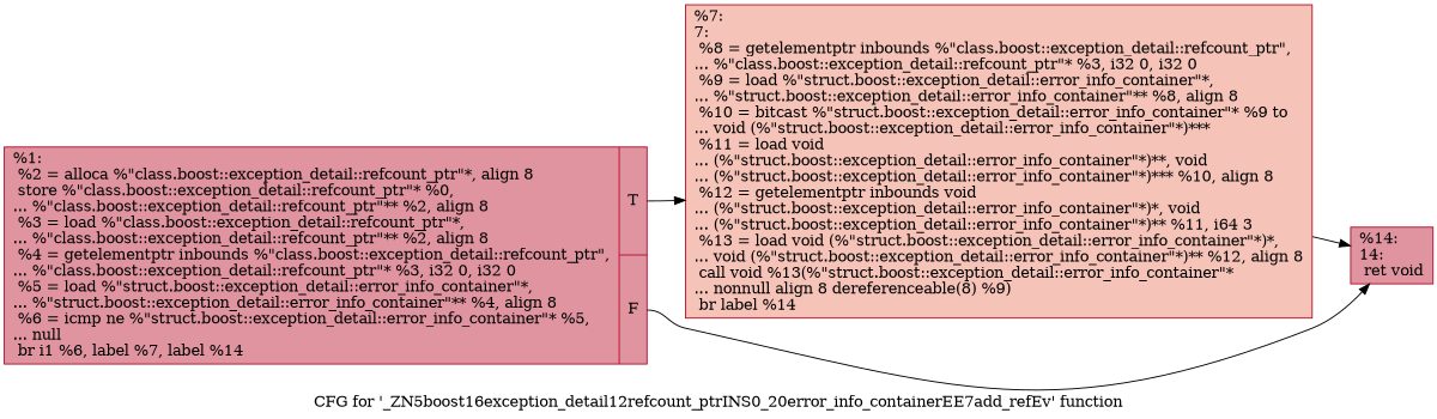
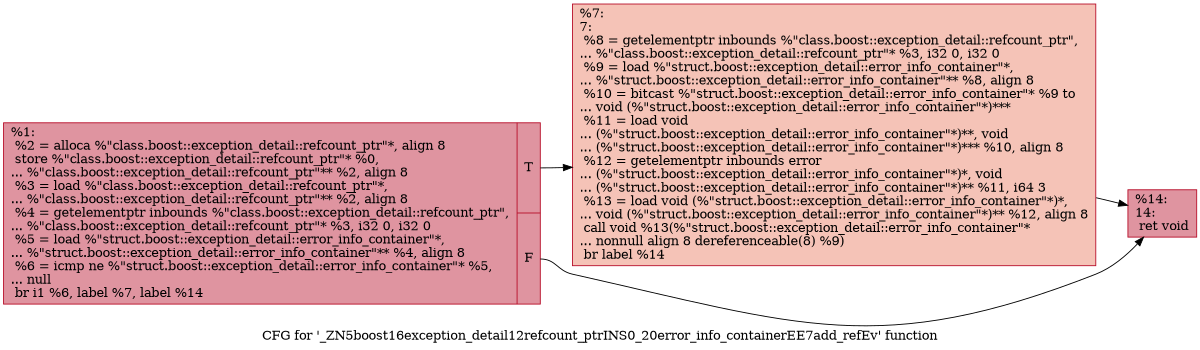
  digraph {
    label="CFG for '_ZN5boost16exception_detail12refcount_ptrINS0_20error_info_containerEE7add_refEv' function"
    rankdir=LR
    node [color="#b70d28ff" fillcolor="#b70d2870" shape=record style=filled]
    n1 [label="{%1:\l  %2 = alloca %\"class.boost::exception_detail::refcount_ptr\"*, align 8\l  store %\"class.boost::exception_detail::refcount_ptr\"* %0,\l... %\"class.boost::exception_detail::refcount_ptr\"** %2, align 8\l  %3 = load %\"class.boost::exception_detail::refcount_ptr\"*,\l... %\"class.boost::exception_detail::refcount_ptr\"** %2, align 8\l  %4 = getelementptr inbounds %\"class.boost::exception_detail::refcount_ptr\",\l... %\"class.boost::exception_detail::refcount_ptr\"* %3, i32 0, i32 0\l  %5 = load %\"struct.boost::exception_detail::error_info_container\"*,\l... %\"struct.boost::exception_detail::error_info_container\"** %4, align 8\l  %6 = icmp ne %\"struct.boost::exception_detail::error_info_container\"* %5,\l... null\l  br i1 %6, label %7, label %14\l|{<s0>T|<s1>F}}"]
-   n2 [fillcolor="#e8765c70" label="{%7:\l7:                                                \l  %8 = getelementptr inbounds %\"class.boost::exception_detail::refcount_ptr\",\l... %\"class.boost::exception_detail::refcount_ptr\"* %3, i32 0, i32 0\l  %9 = load %\"struct.boost::exception_detail::error_info_container\"*,\l... %\"struct.boost::exception_detail::error_info_container\"** %8, align 8\l  %10 = bitcast %\"struct.boost::exception_detail::error_info_container\"* %9 to\l... void (%\"struct.boost::exception_detail::error_info_container\"*)***\l  %11 = load void\l... (%\"struct.boost::exception_detail::error_info_container\"*)**, void\l... (%\"struct.boost::exception_detail::error_info_container\"*)*** %10, align 8\l  %12 = getelementptr inbounds void\l... (%\"struct.boost::exception_detail::error_info_container\"*)*, void\l... (%\"struct.boost::exception_detail::error_info_container\"*)** %11, i64 3\l  %13 = load void (%\"struct.boost::exception_detail::error_info_container\"*)*,\l... void (%\"struct.boost::exception_detail::error_info_container\"*)** %12, align 8\l  call void %13(%\"struct.boost::exception_detail::error_info_container\"*\l... nonnull align 8 dereferenceable(8) %9)\l  br label %14\l}"]
+   n2 [fillcolor="#e8765c70" label="{%7:\l7:                                                \l  %8 = getelementptr inbounds %\"class.boost::exception_detail::refcount_ptr\",\l... %\"class.boost::exception_detail::refcount_ptr\"* %3, i32 0, i32 0\l  %9 = load %\"struct.boost::exception_detail::error_info_container\"*,\l... %\"struct.boost::exception_detail::error_info_container\"** %8, align 8\l  %10 = bitcast %\"struct.boost::exception_detail::error_info_container\"* %9 to\l... void (%\"struct.boost::exception_detail::error_info_container\"*)***\l  %11 = load void\l... (%\"struct.boost::exception_detail::error_info_container\"*)**, void\l... (%\"struct.boost::exception_detail::error_info_container\"*)*** %10, align 8\l  %12 = getelementptr inbounds error\l... (%\"struct.boost::exception_detail::error_info_container\"*)*, void\l... (%\"struct.boost::exception_detail::error_info_container\"*)** %11, i64 3\l  %13 = load void (%\"struct.boost::exception_detail::error_info_container\"*)*,\l... void (%\"struct.boost::exception_detail::error_info_container\"*)** %12, align 8\l  call void %13(%\"struct.boost::exception_detail::error_info_container\"*\l... nonnull align 8 dereferenceable(8) %9)\l  br label %14\l}"]
    n3 [label="{%14:\l14:                                               \l  ret void\l}"]
    n1 -> n2 [tailport=s0]
    n1 -> n3 [tailport=s1]
    n2 -> n3
  }
